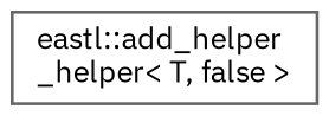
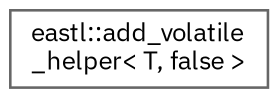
  digraph {
    rankdir=LR
    fontname="IBM Plex Sans"
-   n1 [color=grey40 fillcolor=white fontname="IBM Plex Sans" fontsize=10 height=0.2 label="eastl::add_helper\l_helper\< T, false \>" shape=box style=filled width=0.4]
+   n1 [color=grey40 fillcolor=white fontname="IBM Plex Sans" fontsize=10 height=0.2 label="eastl::add_volatile\l_helper\< T, false \>" shape=box style=filled width=0.4]
  }
